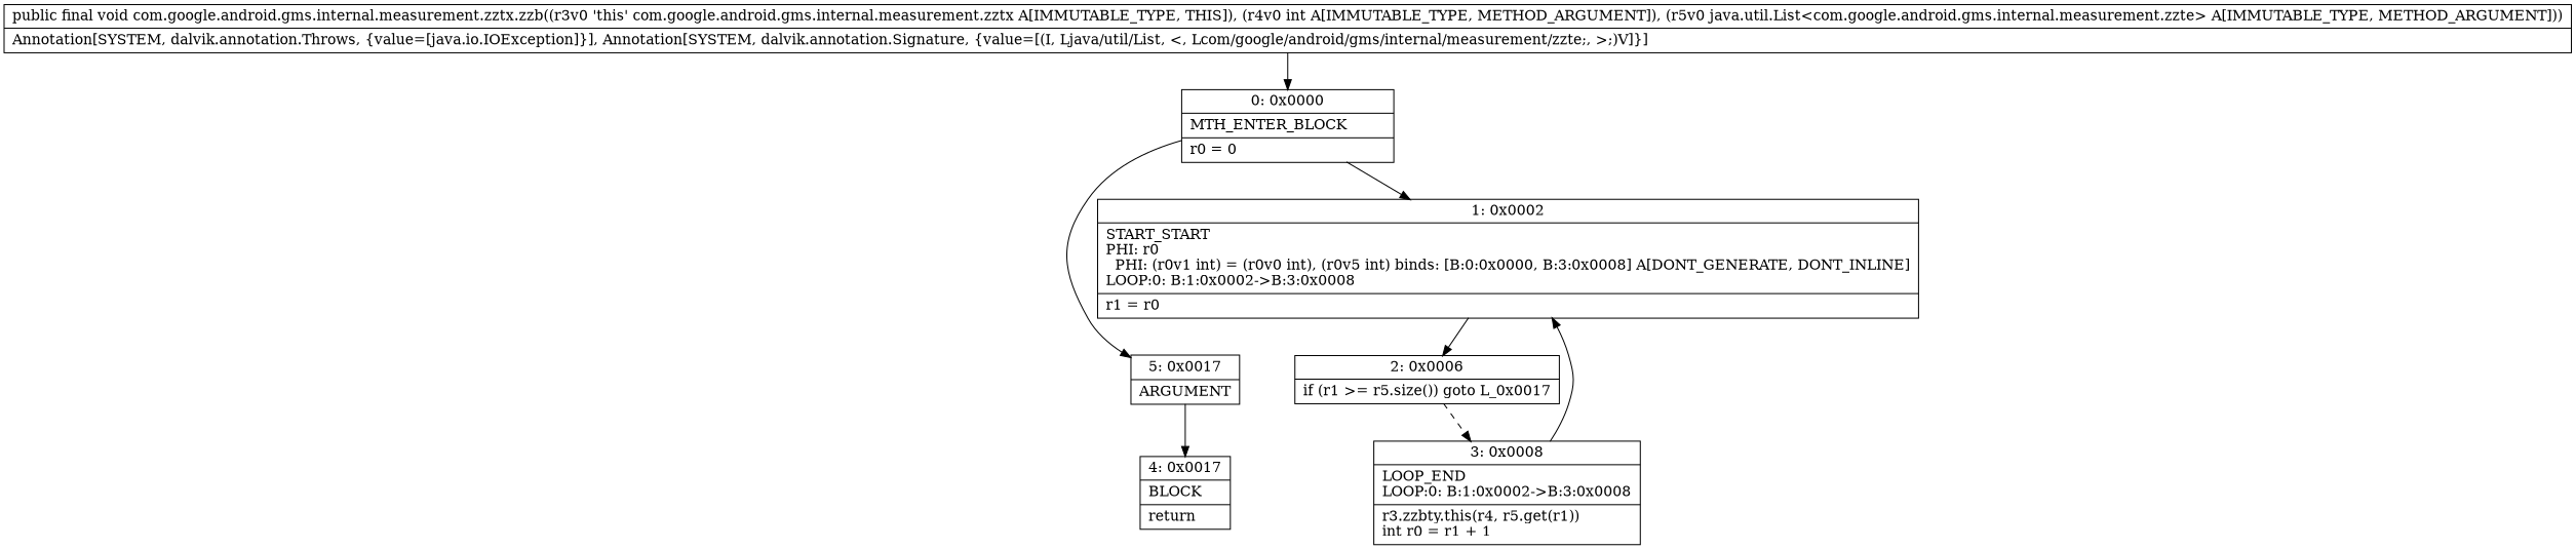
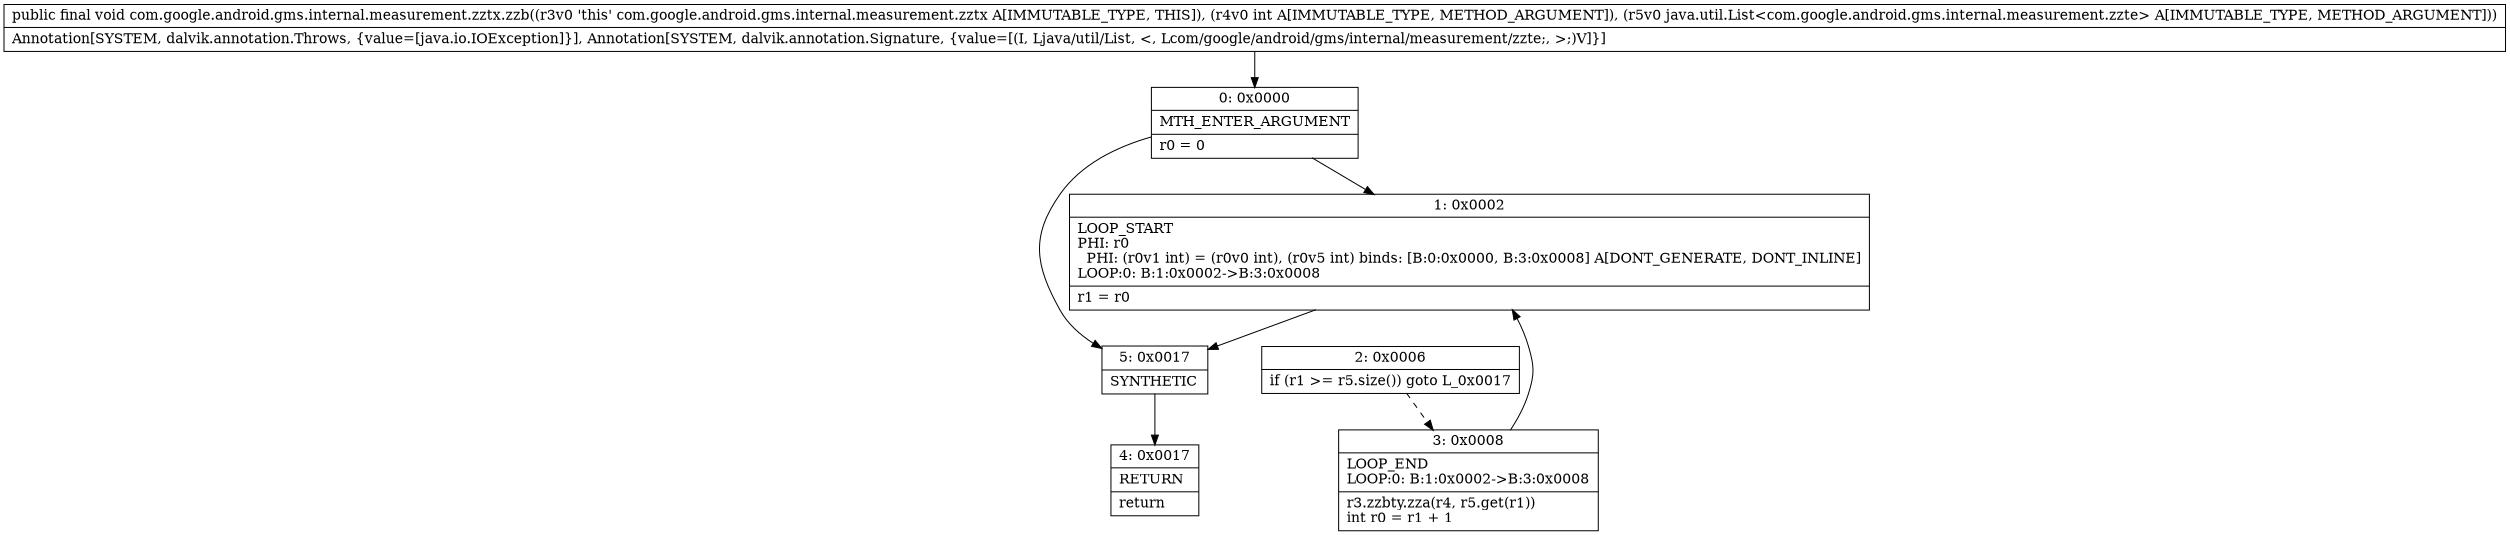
  digraph {
    node [shape=record]
-   n1 [label="{0\:\ 0x0000|MTH_ENTER_BLOCK\l|r0 = 0\l}"]
-   n2 [label="{1\:\ 0x0002|START_START\lPHI: r0 \l  PHI: (r0v1 int) = (r0v0 int), (r0v5 int) binds: [B:0:0x0000, B:3:0x0008] A[DONT_GENERATE, DONT_INLINE]\lLOOP:0: B:1:0x0002\-\>B:3:0x0008\l|r1 = r0\l}"]
-   n3 [label="{5\:\ 0x0017|ARGUMENT\l}"]
+   n1 [label="{0\:\ 0x0000|MTH_ENTER_ARGUMENT\l|r0 = 0\l}"]
+   n2 [label="{1\:\ 0x0002|LOOP_START\lPHI: r0 \l  PHI: (r0v1 int) = (r0v0 int), (r0v5 int) binds: [B:0:0x0000, B:3:0x0008] A[DONT_GENERATE, DONT_INLINE]\lLOOP:0: B:1:0x0002\-\>B:3:0x0008\l|r1 = r0\l}"]
+   n3 [label="{5\:\ 0x0017|SYNTHETIC\l}"]
    n4 [label="{2\:\ 0x0006|if (r1 \>= r5.size()) goto L_0x0017\l}"]
-   n5 [label="{3\:\ 0x0008|LOOP_END\lLOOP:0: B:1:0x0002\-\>B:3:0x0008\l|r3.zzbty.this(r4, r5.get(r1))\lint r0 = r1 + 1\l}"]
-   n6 [label="{4\:\ 0x0017|BLOCK\l|return\l}"]
+   n5 [label="{3\:\ 0x0008|LOOP_END\lLOOP:0: B:1:0x0002\-\>B:3:0x0008\l|r3.zzbty.zza(r4, r5.get(r1))\lint r0 = r1 + 1\l}"]
+   n6 [label="{4\:\ 0x0017|RETURN\l|return\l}"]
    n7 [label="{public final void com.google.android.gms.internal.measurement.zztx.zzb((r3v0 'this' com.google.android.gms.internal.measurement.zztx A[IMMUTABLE_TYPE, THIS]), (r4v0 int A[IMMUTABLE_TYPE, METHOD_ARGUMENT]), (r5v0 java.util.List\<com.google.android.gms.internal.measurement.zzte\> A[IMMUTABLE_TYPE, METHOD_ARGUMENT]))  | Annotation[SYSTEM, dalvik.annotation.Throws, \{value=[java.io.IOException]\}], Annotation[SYSTEM, dalvik.annotation.Signature, \{value=[(I, Ljava\/util\/List, \<, Lcom\/google\/android\/gms\/internal\/measurement\/zzte;, \>;)V]\}]\l}"]
    n1 -> n2
    n1 -> n3
-   n2 -> n4
+   n2 -> n3
    n3 -> n6
    n4 -> n5 [style=dashed]
    n5 -> n2
    n7 -> n1
  }
